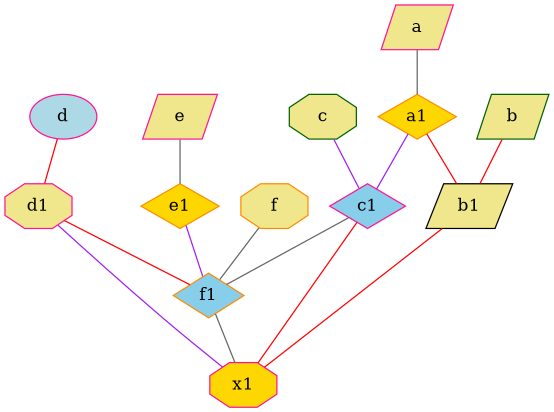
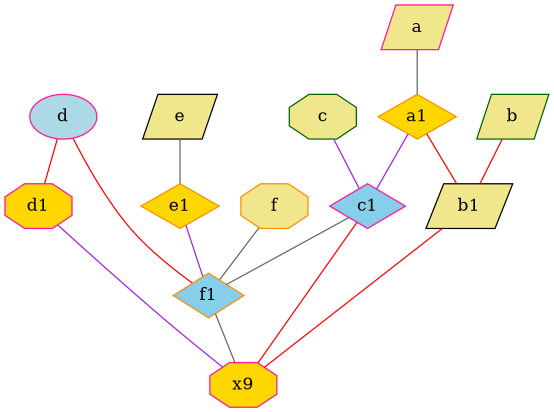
  graph {
    node [color=deeppink fillcolor=khaki shape=diamond style=filled]
    edge [color=red]
    a1 [color=darkorange fillcolor=gold]
    b1 [color=black shape=parallelogram]
    c1 [fillcolor=skyblue]
-   x1 [fillcolor=gold shape=octagon]
+   x1 [fillcolor=gold shape=octagon label=x9]
    f1 [color=darkorange fillcolor=skyblue]
    b [color=darkgreen shape=parallelogram]
-   d1 [shape=octagon]
+   d1 [fillcolor=gold shape=octagon]
    e1 [color=darkorange fillcolor=gold]
    c [color=darkgreen shape=octagon]
    a [shape=parallelogram]
-   e [shape=parallelogram]
+   e [color=black shape=parallelogram]
    f [color=darkorange shape=octagon]
    d [fillcolor=lightblue shape=ellipse]
    a1 -- b1
    a1 -- c1 [color=purple]
    b1 -- x1
    c1 -- x1
    c1 -- f1 [color=gray40]
    f1 -- x1 [color=gray40]
    b -- b1
    d1 -- x1 [color=purple]
-   d1 -- f1
+   d -- f1
    e1 -- f1 [color=purple]
    c -- c1 [color=purple]
    a -- a1 [color=gray40]
    e -- e1 [color=gray40]
    f -- f1 [color=gray40]
    d -- d1
  }
